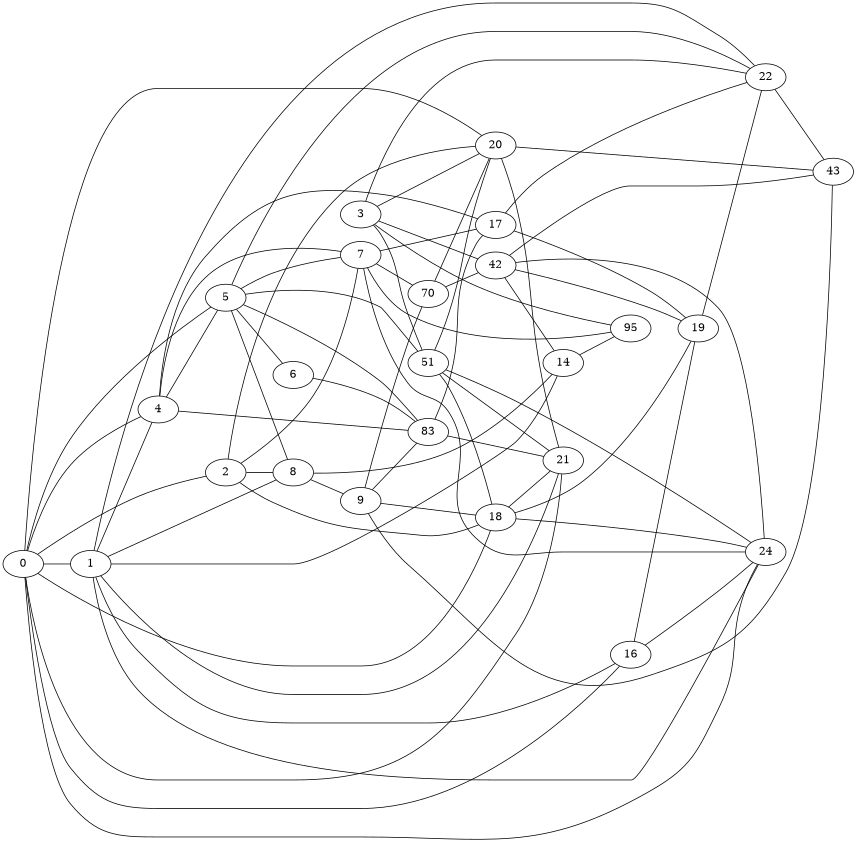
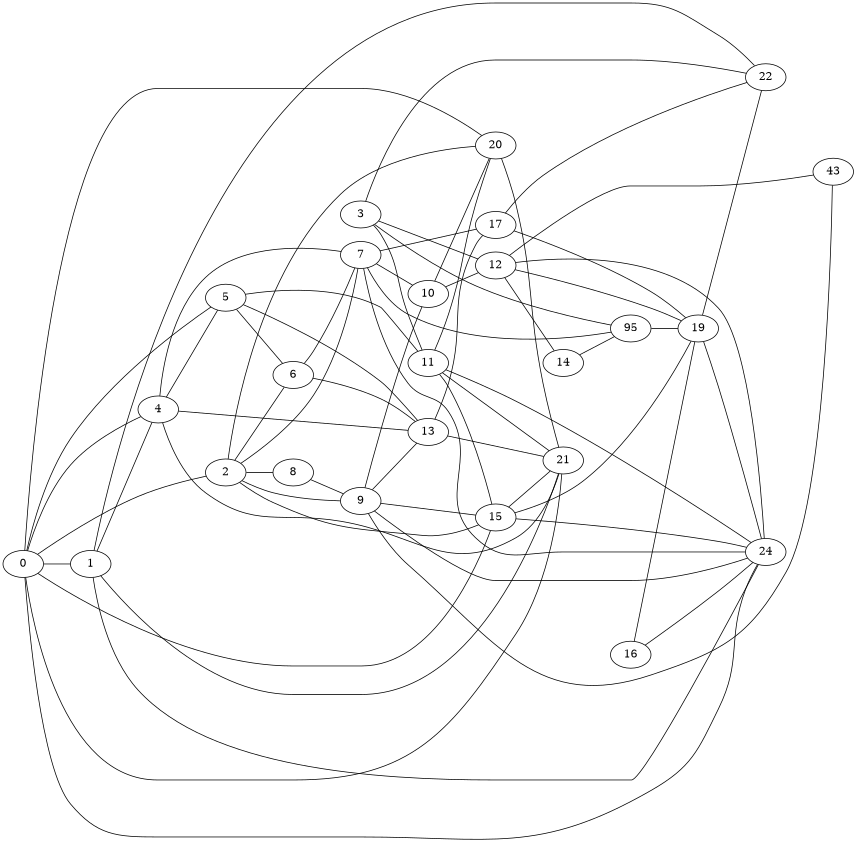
  strict graph {
    rankdir=LR
    edge [is_available=True prob=1.0]
    0
    1
    2
    4
    5
    16
-   18
+   18 [label=15]
    20
    21
    24
    8
    14
    22
    6
    7
    9
-   13 [label=83]
-   11 [label=51]
+   13
+   11
    19
    n20 [label=43]
    n21 [label=95]
-   10 [label=70]
+   10
    17
    3
-   12 [label=42]
+   12
    0 -- 1 [prob=0.924871385017]
    0 -- 2 [prob=0.987333622725]
    0 -- 4 [prob=0.822076467045]
    0 -- 5 [prob=0.320487420342]
-   0 -- 16 [prob=0.386671099898]
    0 -- 18 [prob=0.641925950029]
    0 -- 20 [prob=0.438633610127]
    0 -- 21 [prob=0.347007229945]
    0 -- 24 [prob=0.822334099447]
    1 -- 4 [prob=0.747859380644]
-   1 -- 16 [prob=0.0617986600058]
    1 -- 21
    1 -- 24 [prob=0.939043382082]
-   1 -- 8 [prob=0.17440597615]
-   1 -- 14
    1 -- 22 [prob=0.78057447895]
    2 -- 18 [prob=0.0729673054012]
    2 -- 20 [prob=0.44785186158]
    2 -- 8 [prob=0.570956932429]
+   2 -- 6 [prob=0.0991636373951]
    2 -- 7 [prob=0.533486887981]
+   2 -- 9 [prob=0.49730836491]
    4 -- 5 [prob=0.362860640548]
-   4 -- 17 [prob=0.643070760581]
+   4 -- 21 [prob=0.643070760581]
    4 -- 7 [prob=0.404147518512]
    4 -- 13 [prob=0.527602114549]
-   5 -- 8
-   5 -- 22 [prob=0.487035931432]
    5 -- 6 [prob=0.405096163985]
    5 -- 13 [prob=0.339468329137]
    5 -- 11 [prob=0.0842276921909]
    16 -- 24 [prob=0.251730874841]
    16 -- 19 [prob=0.218049440331]
    18 -- 21 [prob=0.717214660115]
    18 -- 24 [prob=0.630817583417]
    18 -- 19 [prob=0.218295798894]
    20 -- 21 [prob=0.36880662968]
-   20 -- n20 [prob=0.247293813863]
-   8 -- 14 [prob=0.632878687512]
    8 -- 9 [prob=0.201799711697]
    14 -- n21 [prob=0.0877295572024]
-   22 -- n20 [prob=0.861618838847]
-   5 -- 7 [prob=0.563273110322]
+   6 -- 7 [prob=0.563273110322]
    6 -- 13 [prob=0.402668318569]
    7 -- 24
    7 -- n21 [prob=0.568820796459]
    7 -- 10 [prob=0.429567763477]
    7 -- 17 [prob=0.0974807861225]
    9 -- 18
+   9 -- 24
    9 -- 13 [prob=0.126145999256]
    9 -- n20 [prob=0.451651815641]
    9 -- 10 [prob=0.938431258018]
    13 -- 21 [prob=0.218063844694]
    13 -- 17
    11 -- 18 [prob=0.0819157991521]
    11 -- 20 [prob=0.700700926537]
    11 -- 21 [prob=0.901380108117]
    11 -- 24 [prob=0.691493306095]
+   19 -- 24 [prob=0.897817702122]
    19 -- 22 [prob=0.224160421671]
+   n21 -- 19 [prob=0.532805306672]
    10 -- 20 [prob=0.130184464006]
    10 -- 12 [prob=0.376333493658]
    17 -- 22
    17 -- 19 [prob=0.804880269383]
-   3 -- 20 [prob=0.182522070775]
    3 -- 22 [prob=0.830635672596]
    3 -- 11 [prob=0.452531922079]
    3 -- n21 [prob=0.156599734054]
    3 -- 12 [prob=0.72439005347]
    12 -- 24
    12 -- 14 [prob=0.0111198596614]
    12 -- 19 [prob=0.431298515447]
    12 -- n20
  }
